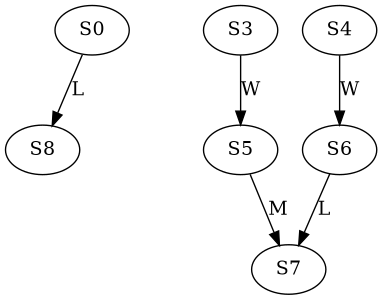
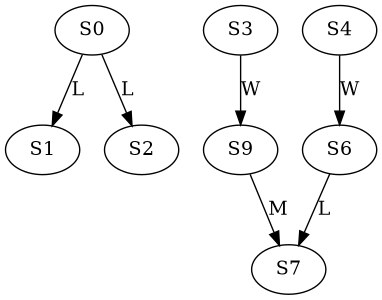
  strict digraph {
    S0
-   S1 [label=S8]
+   S1
+   S2
    S3
-   S5
+   S5 [label=S9]
    S4
    S6
    S7
    S0 -> S1 [label=L]
+   S0 -> S2 [label=L]
    S3 -> S5 [label=W]
    S5 -> S7 [label=M]
    S4 -> S6 [label=W]
    S6 -> S7 [label=L]
  }
